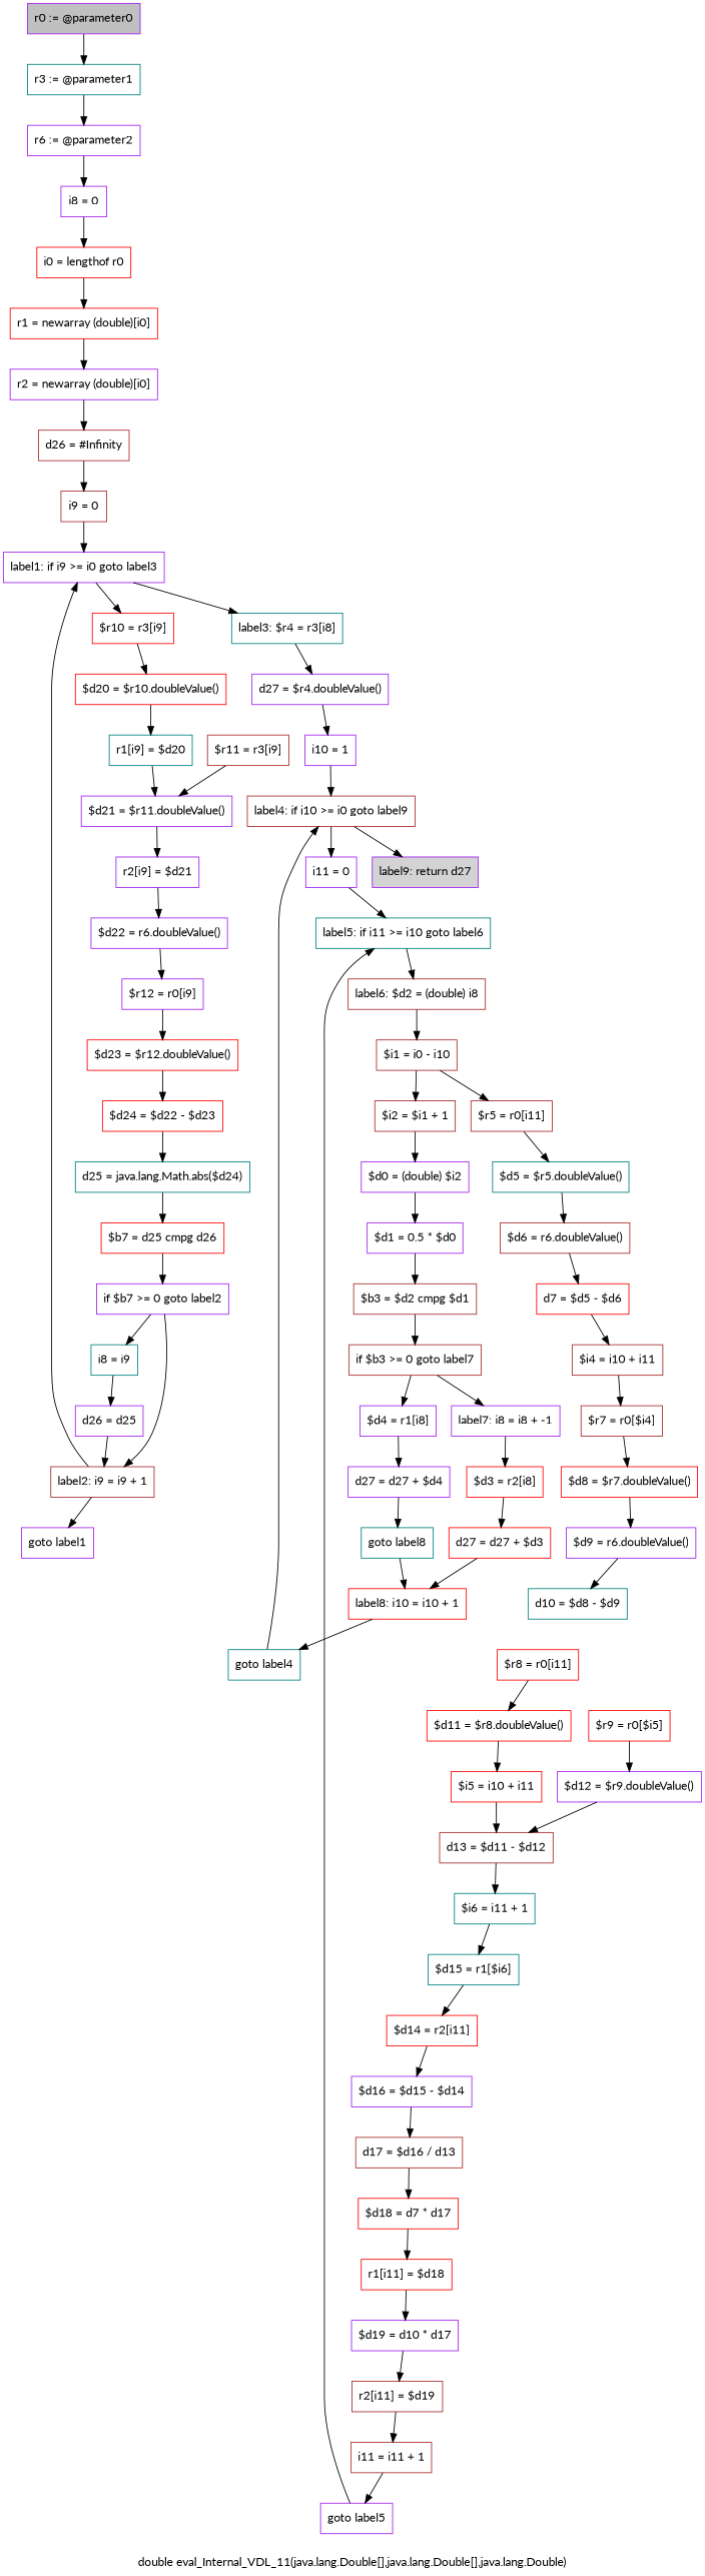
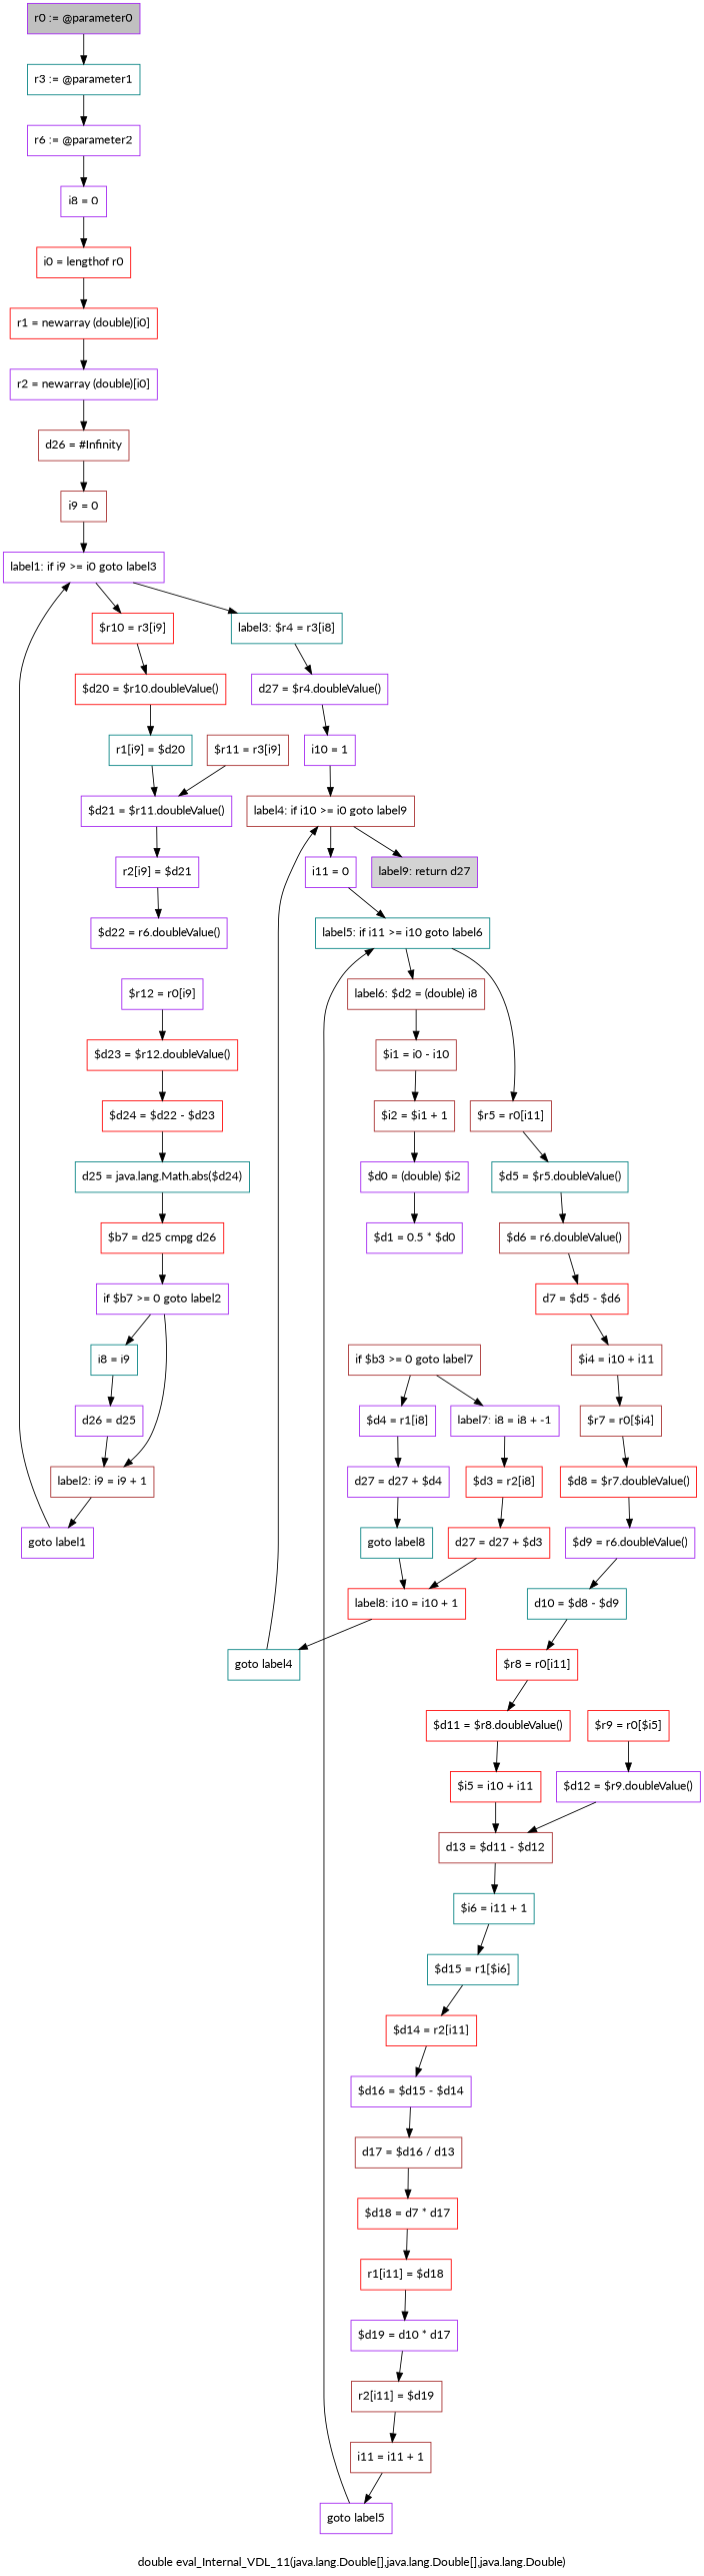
  digraph {
    fontname=Lato
    label="double eval_Internal_VDL_11(java.lang.Double[],java.lang.Double[],java.lang.Double)"
    node [color=purple fontname=Lato shape=box]
    edge [fontname=Lato]
    n1 [fillcolor=gray label="r0 := @parameter0" style=filled]
    n2 [color=teal label="r3 := @parameter1"]
    n3 [label="r6 := @parameter2"]
    n4 [label="i8 = 0"]
    n5 [color=red label="i0 = lengthof r0"]
    n6 [color=red label="r1 = newarray (double)[i0]"]
    n7 [label="r2 = newarray (double)[i0]"]
    n8 [color=brown label="d26 = #Infinity"]
    n9 [color=brown label="i9 = 0"]
    n10 [label="label1: if i9 >= i0 goto label3"]
    n11 [color=red label="$r10 = r3[i9]"]
    n12 [color=teal label="label3: $r4 = r3[i8]"]
    n13 [color=red label="$d20 = $r10.doubleValue()"]
    n14 [label="d27 = $r4.doubleValue()"]
    n15 [color=teal label="r1[i9] = $d20"]
    n16 [label="i10 = 1"]
    n17 [label="$d21 = $r11.doubleValue()"]
    n18 [color=brown label="$r11 = r3[i9]"]
    n19 [label="r2[i9] = $d21"]
    n20 [label="$d22 = r6.doubleValue()"]
    n21 [label="$r12 = r0[i9]"]
    n22 [color=red label="$d23 = $r12.doubleValue()"]
    n23 [color=red label="$d24 = $d22 - $d23"]
    n24 [color=teal label="d25 = java.lang.Math.abs($d24)"]
    n25 [color=red label="$b7 = d25 cmpg d26"]
    n26 [label="if $b7 >= 0 goto label2"]
    n27 [color=teal label="i8 = i9"]
    n28 [color=brown label="label2: i9 = i9 + 1"]
    n29 [label="d26 = d25"]
    n30 [label="goto label1"]
    n31 [color=brown label="label4: if i10 >= i0 goto label9"]
    n32 [label="i11 = 0"]
    n33 [fillcolor=lightgray label="label9: return d27" style=filled]
    n34 [color=teal label="label5: if i11 >= i10 goto label6"]
    n35 [color=brown label="$r5 = r0[i11]"]
    n36 [color=brown label="label6: $d2 = (double) i8"]
    n37 [color=teal label="$d5 = $r5.doubleValue()"]
    n38 [color=brown label="$i1 = i0 - i10"]
    n39 [color=brown label="$d6 = r6.doubleValue()"]
    n40 [color=brown label="$i2 = $i1 + 1"]
    n41 [color=red label="d7 = $d5 - $d6"]
    n42 [color=brown label="$i4 = i10 + i11"]
    n43 [color=brown label="$r7 = r0[$i4]"]
    n44 [color=red label="$d8 = $r7.doubleValue()"]
    n45 [label="$d9 = r6.doubleValue()"]
    n46 [color=teal label="d10 = $d8 - $d9"]
    n47 [color=red label="$r8 = r0[i11]"]
    n48 [color=red label="$d11 = $r8.doubleValue()"]
    n49 [color=red label="$i5 = i10 + i11"]
    n50 [color=brown label="d13 = $d11 - $d12"]
    n51 [color=red label="$r9 = r0[$i5]"]
    n52 [label="$d12 = $r9.doubleValue()"]
    n53 [color=teal label="$i6 = i11 + 1"]
    n54 [color=teal label="$d15 = r1[$i6]"]
    n55 [color=red label="$d14 = r2[i11]"]
    n56 [label="$d16 = $d15 - $d14"]
    n57 [color=brown label="d17 = $d16 / d13"]
    n58 [color=red label="$d18 = d7 * d17"]
    n59 [color=red label="r1[i11] = $d18"]
    n60 [label="$d19 = d10 * d17"]
    n61 [color=brown label="r2[i11] = $d19"]
    n62 [color=brown label="i11 = i11 + 1"]
    n63 [label="goto label5"]
    n64 [label="$d0 = (double) $i2"]
    n65 [label="$d1 = 0.5 * $d0"]
-   n66 [color=brown label="$b3 = $d2 cmpg $d1"]
    n67 [color=brown label="if $b3 >= 0 goto label7"]
    n68 [label="$d4 = r1[i8]"]
    n69 [label="label7: i8 = i8 + -1"]
    n70 [label="d27 = d27 + $d4"]
    n71 [color=red label="$d3 = r2[i8]"]
    n72 [color=teal label="goto label8"]
    n73 [color=red label="d27 = d27 + $d3"]
    n74 [color=red label="label8: i10 = i10 + 1"]
    n75 [color=teal label="goto label4"]
    n1 -> n2
    n2 -> n3
    n3 -> n4
    n4 -> n5
    n5 -> n6
    n6 -> n7
    n7 -> n8
    n8 -> n9
    n9 -> n10
    n10 -> n11
    n10 -> n12
    n11 -> n13
    n12 -> n14
    n13 -> n15
    n14 -> n16
    n15 -> n17
    n16 -> n31
    n17 -> n19
    n18 -> n17
    n19 -> n20
-   n20 -> n21
    n21 -> n22
    n22 -> n23
    n23 -> n24
    n24 -> n25
    n25 -> n26
    n26 -> n27
    n26 -> n28
    n27 -> n29
    n28 -> n30
    n29 -> n28
-   n28 -> n10
+   n30 -> n10
    n31 -> n32
    n31 -> n33
    n32 -> n34
-   n38 -> n35
+   n34 -> n35
    n34 -> n36
    n35 -> n37
    n36 -> n38
    n37 -> n39
    n38 -> n40
    n39 -> n41
    n40 -> n64
    n41 -> n42
    n42 -> n43
    n43 -> n44
    n44 -> n45
    n45 -> n46
+   n46 -> n47
    n47 -> n48
    n48 -> n49
    n49 -> n50
    n50 -> n53
    n51 -> n52
    n52 -> n50
    n53 -> n54
    n54 -> n55
    n55 -> n56
    n56 -> n57
    n57 -> n58
    n58 -> n59
    n59 -> n60
    n60 -> n61
    n61 -> n62
    n62 -> n63
    n63 -> n34
    n64 -> n65
-   n65 -> n66
-   n66 -> n67
    n67 -> n68
    n67 -> n69
    n68 -> n70
    n69 -> n71
    n70 -> n72
    n71 -> n73
    n72 -> n74
    n73 -> n74
    n74 -> n75
    n75 -> n31
  }
